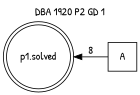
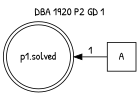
  digraph {
    label=" DBA 1920 P2 GD 1 "
    labelloc=tl
    rankdir=RL
    fontname="Patrick Hand"
    node [fontname="Patrick Hand"]
    n1 [label=A shape=square]
    n2 [label="p1.solved" shape=doublecircle]
-   n1 -> n2 [label=8 fontname="Patrick Hand"]
+   n1 -> n2 [label=1 fontname="Patrick Hand"]
  }
